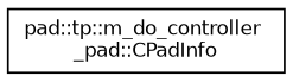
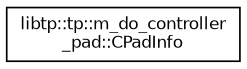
  digraph {
    rankdir=TB
-   n1 [color=black fillcolor=white fontname=Helvetica fontsize=10 height=0.2 label="pad::tp::m_do_controller\l_pad::CPadInfo" shape=record style=filled width=0.4]
+   n1 [color=black fillcolor=white fontname=Helvetica fontsize=10 height=0.2 label="libtp::tp::m_do_controller\l_pad::CPadInfo" shape=record style=filled width=0.4]
  }
